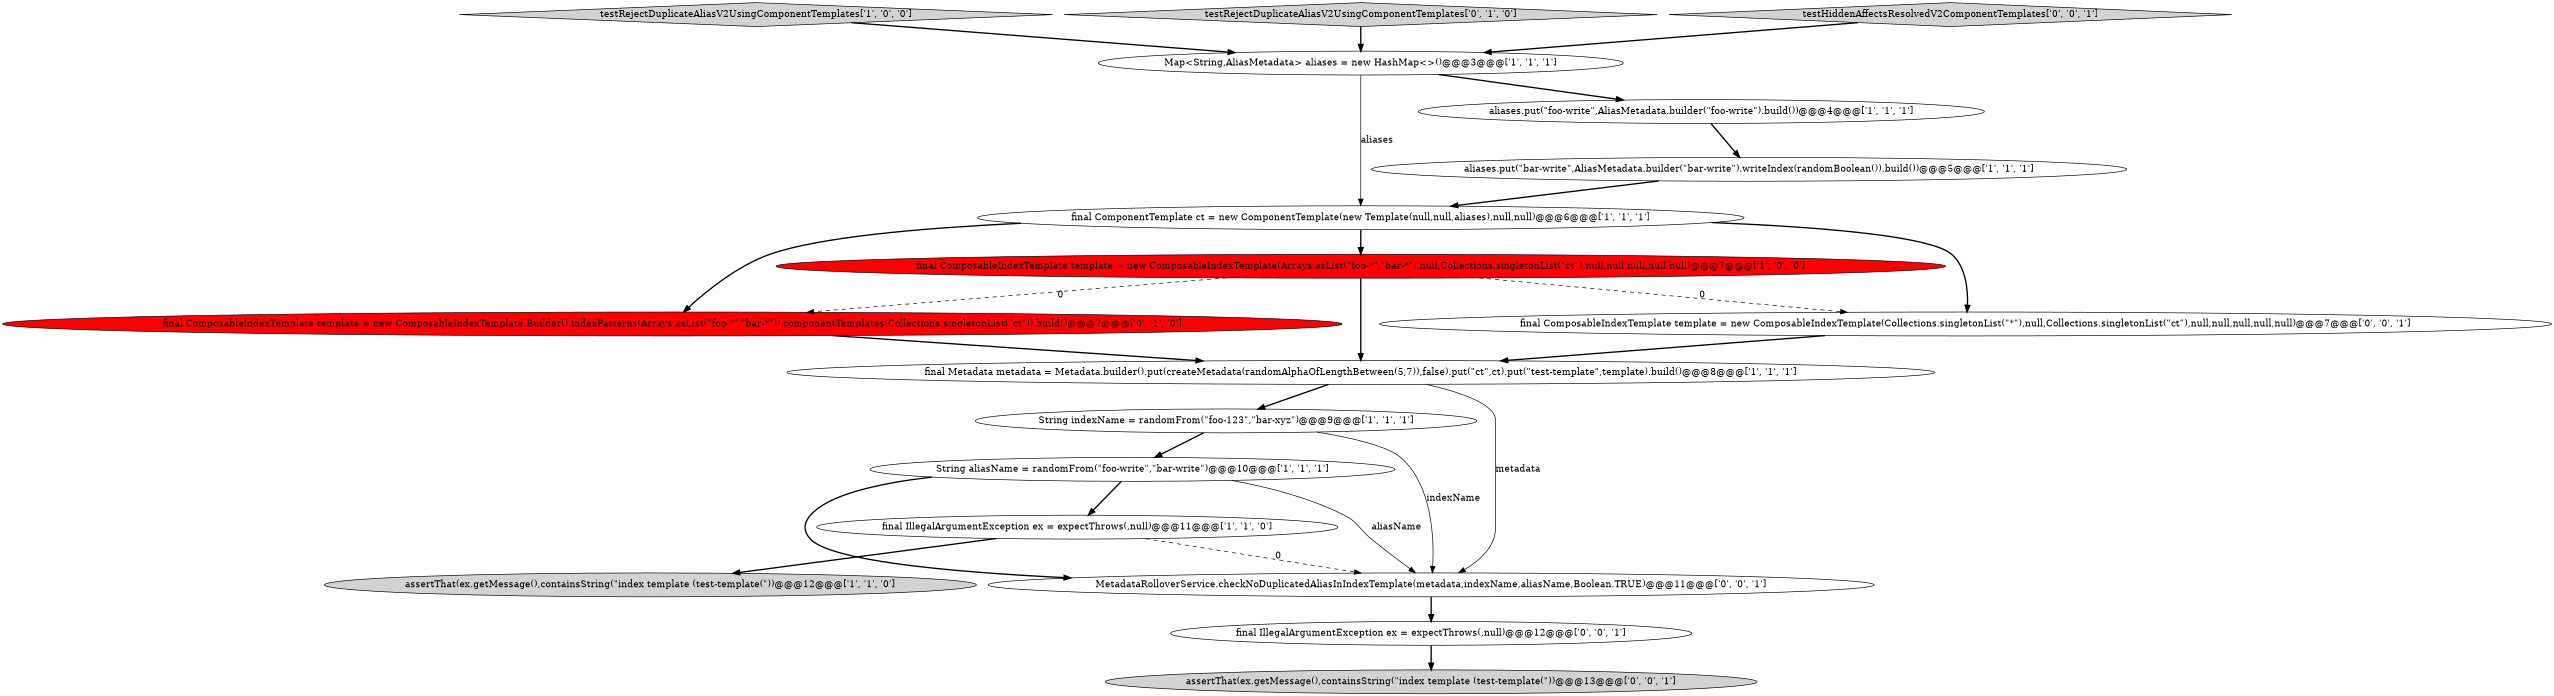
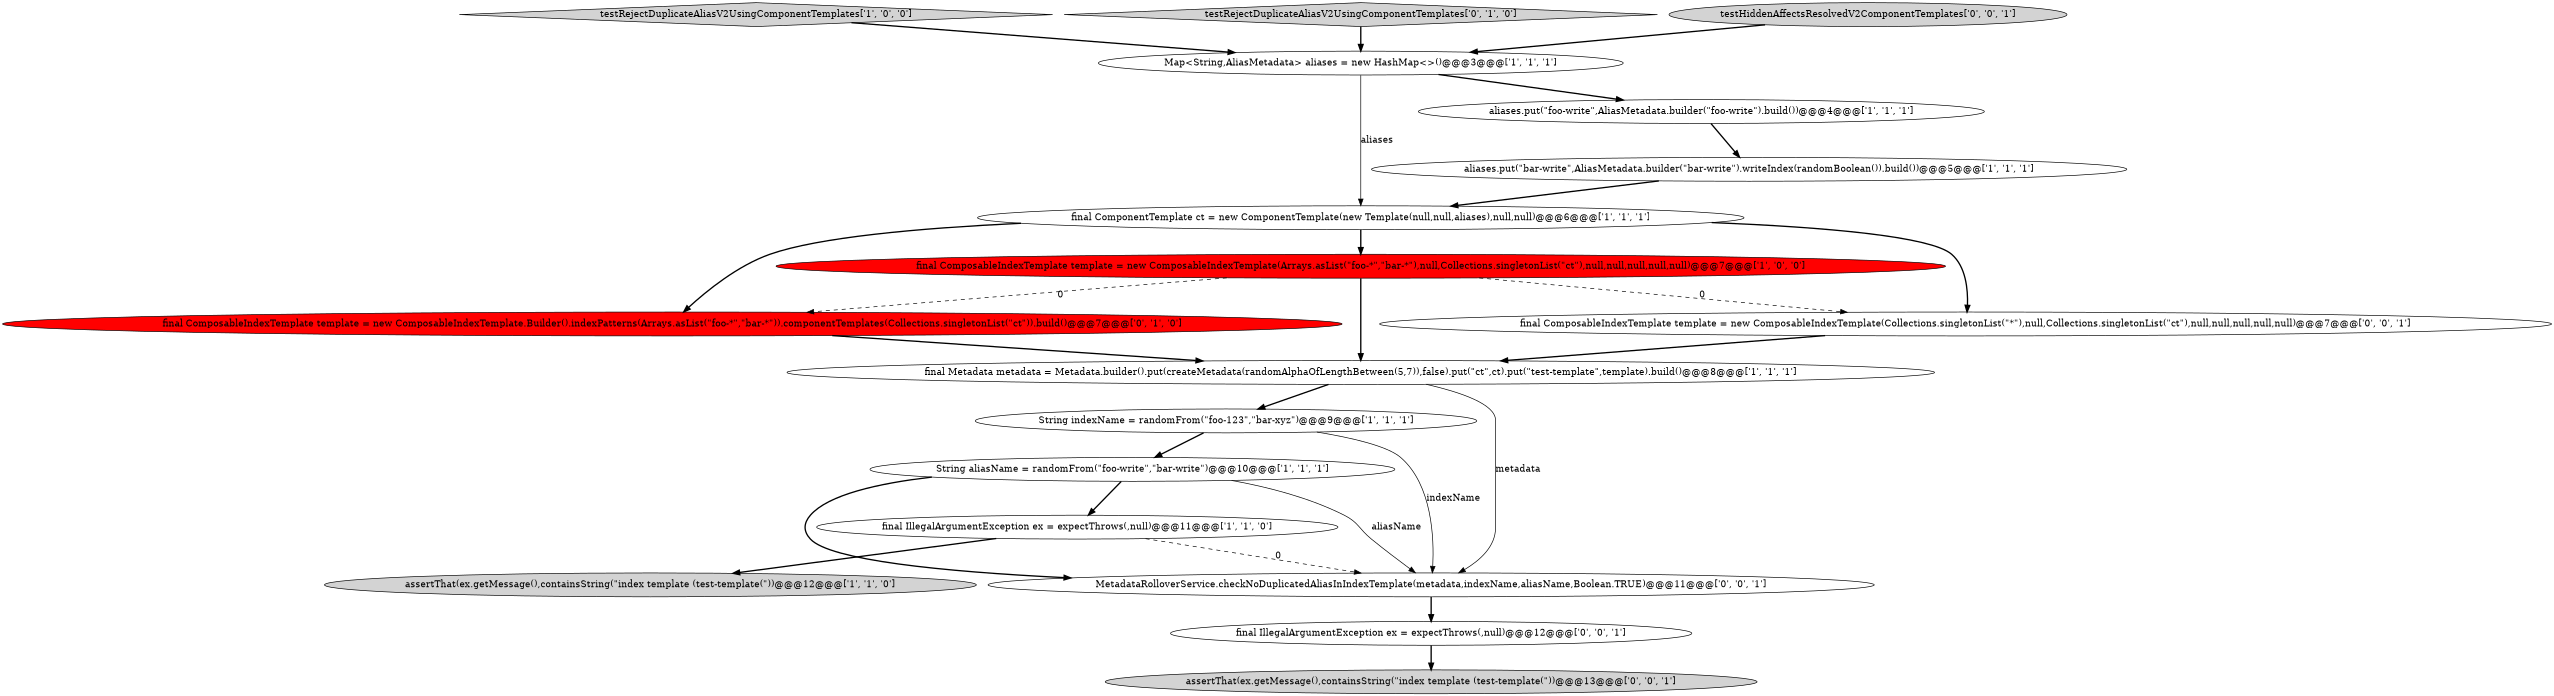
  digraph {
    node [fillcolor=white shape=ellipse style=filled]
    edge [style=bold]
    n1 [label="String aliasName = randomFrom(\"foo-write\",\"bar-write\")@@@10@@@['1', '1', '1']"]
    n2 [label="final IllegalArgumentException ex = expectThrows(,null)@@@11@@@['1', '1', '0']"]
    n3 [label="MetadataRolloverService.checkNoDuplicatedAliasInIndexTemplate(metadata,indexName,aliasName,Boolean.TRUE)@@@11@@@['0', '0', '1']"]
    n4 [fillcolor=lightgray label="testRejectDuplicateAliasV2UsingComponentTemplates['1', '0', '0']" shape=diamond]
    n5 [label="Map<String,AliasMetadata> aliases = new HashMap<>()@@@3@@@['1', '1', '1']"]
    n6 [label="aliases.put(\"foo-write\",AliasMetadata.builder(\"foo-write\").build())@@@4@@@['1', '1', '1']"]
    n7 [label="final ComponentTemplate ct = new ComponentTemplate(new Template(null,null,aliases),null,null)@@@6@@@['1', '1', '1']"]
    n8 [label="aliases.put(\"bar-write\",AliasMetadata.builder(\"bar-write\").writeIndex(randomBoolean()).build())@@@5@@@['1', '1', '1']"]
    n9 [fillcolor=lightgray label="testRejectDuplicateAliasV2UsingComponentTemplates['0', '1', '0']" shape=diamond]
    n10 [fillcolor=red label="final ComposableIndexTemplate template = new ComposableIndexTemplate.Builder().indexPatterns(Arrays.asList(\"foo-*\",\"bar-*\")).componentTemplates(Collections.singletonList(\"ct\")).build()@@@7@@@['0', '1', '0']"]
    n11 [fillcolor=red label="final ComposableIndexTemplate template = new ComposableIndexTemplate(Arrays.asList(\"foo-*\",\"bar-*\"),null,Collections.singletonList(\"ct\"),null,null,null,null,null)@@@7@@@['1', '0', '0']"]
    n12 [label="final ComposableIndexTemplate template = new ComposableIndexTemplate(Collections.singletonList(\"*\"),null,Collections.singletonList(\"ct\"),null,null,null,null,null)@@@7@@@['0', '0', '1']"]
    n13 [label="String indexName = randomFrom(\"foo-123\",\"bar-xyz\")@@@9@@@['1', '1', '1']"]
    n14 [label="final IllegalArgumentException ex = expectThrows(,null)@@@12@@@['0', '0', '1']"]
    n15 [fillcolor=lightgray label="assertThat(ex.getMessage(),containsString(\"index template (test-template(\"))@@@13@@@['0', '0', '1']"]
    n16 [label="final Metadata metadata = Metadata.builder().put(createMetadata(randomAlphaOfLengthBetween(5,7)),false).put(\"ct\",ct).put(\"test-template\",template).build()@@@8@@@['1', '1', '1']"]
    n17 [fillcolor=lightgray label="assertThat(ex.getMessage(),containsString(\"index template (test-template(\"))@@@12@@@['1', '1', '0']"]
-   n18 [fillcolor=lightgray label="testHiddenAffectsResolvedV2ComponentTemplates['0', '0', '1']" shape=diamond]
+   n18 [fillcolor=lightgray label="testHiddenAffectsResolvedV2ComponentTemplates['0', '0', '1']"]
    n1 -> n2
    n1 -> n3 [label=aliasName style=solid]
    n1 -> n3
    n2 -> n3 [label=0 style=dashed]
    n2 -> n17
    n3 -> n14
    n4 -> n5
    n5 -> n6
    n5 -> n7 [label=aliases style=solid]
    n6 -> n8
    n7 -> n10
    n7 -> n11
    n7 -> n12
    n8 -> n7
    n9 -> n5
    n10 -> n16
    n11 -> n10 [label=0 style=dashed]
    n11 -> n12 [label=0 style=dashed]
    n11 -> n16
    n12 -> n16
    n13 -> n1
    n13 -> n3 [label=indexName style=solid]
    n14 -> n15
    n16 -> n3 [label=metadata style=solid]
    n16 -> n13
    n18 -> n5
  }
